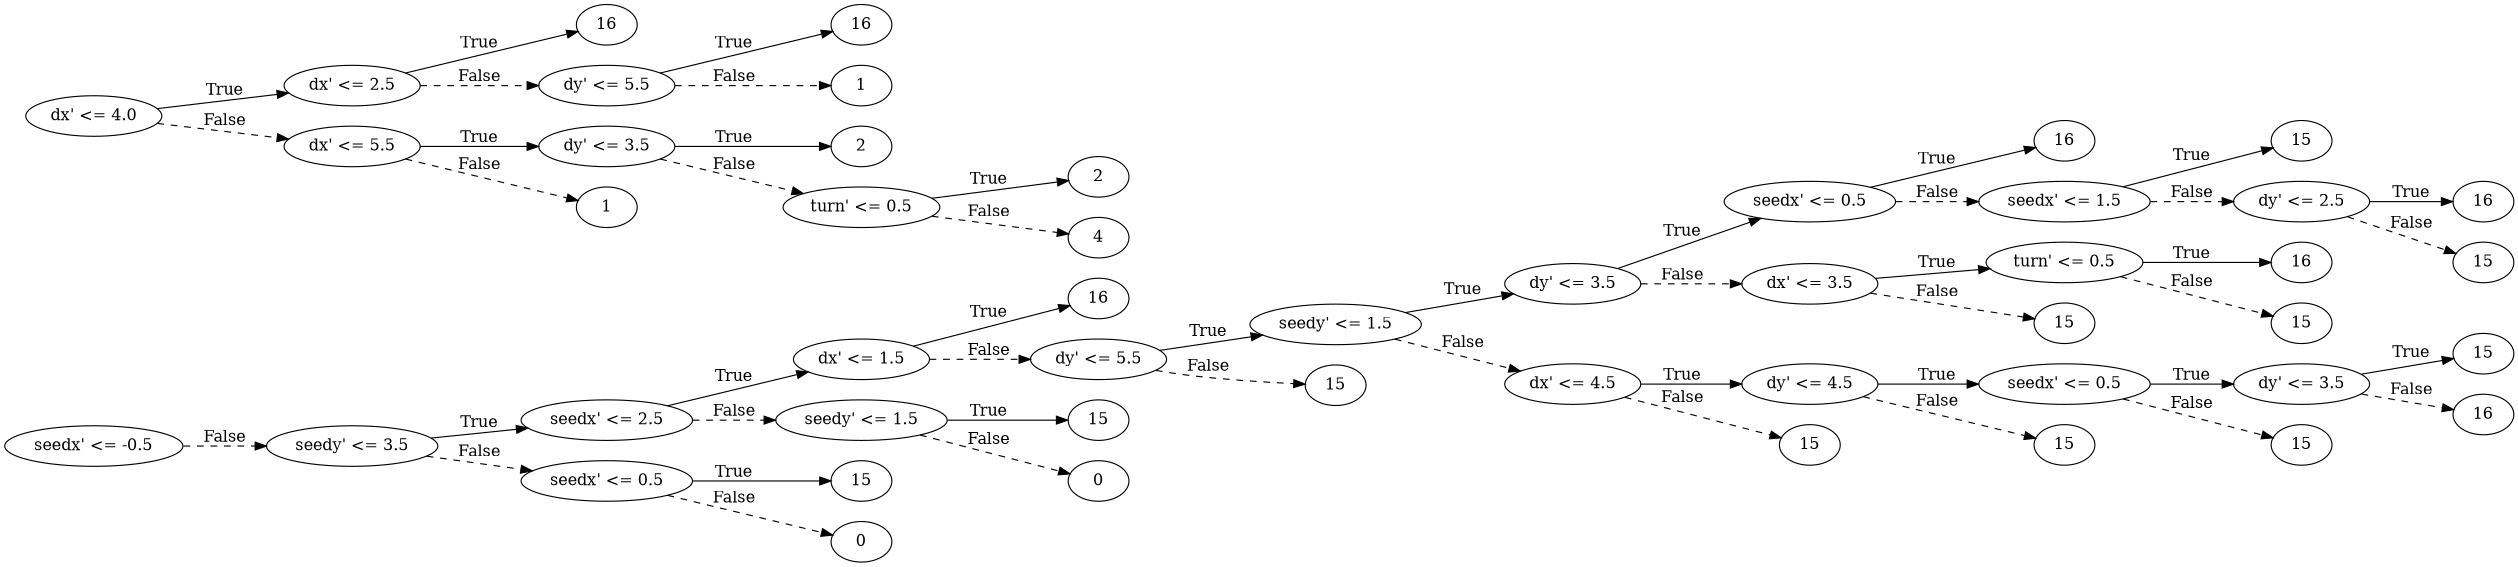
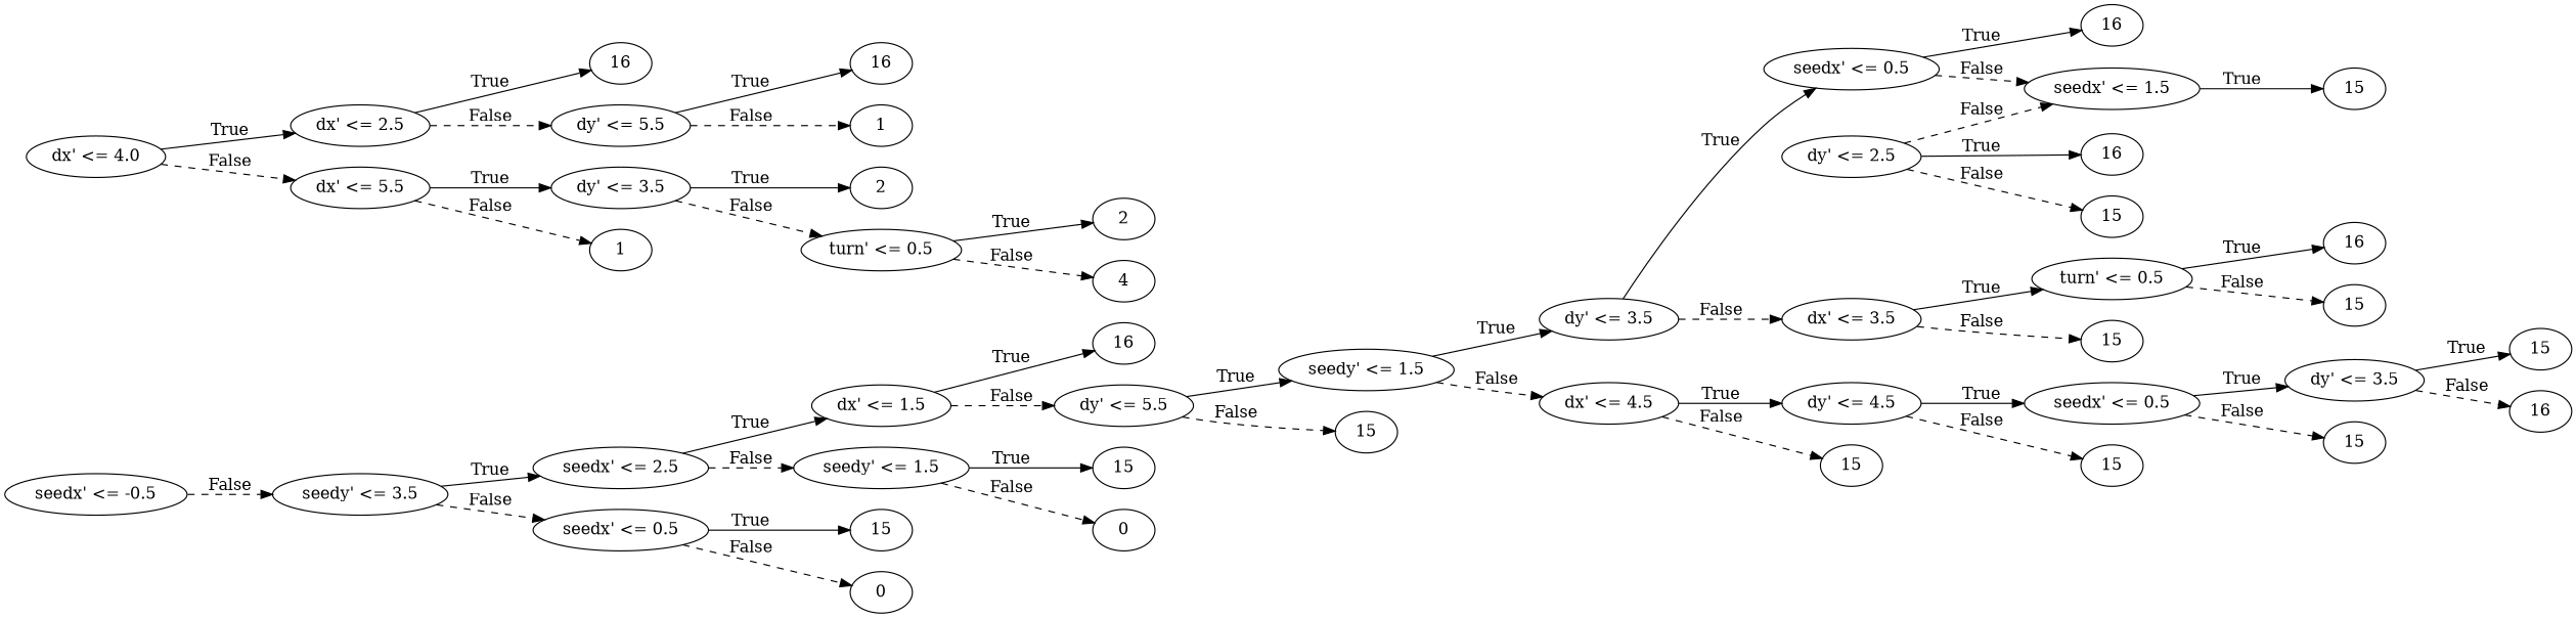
  digraph {
    rankdir=LR
    edge [style=dashed]
    n1 [label="seedx' <= -0.5"]
    n2 [label="seedy' <= 3.5"]
    n3 [label="dx' <= 4.0"]
    n4 [label="dx' <= 2.5"]
    n5 [label="dx' <= 5.5"]
    n6 [label="seedx' <= 2.5"]
    n7 [label="seedx' <= 0.5"]
    n8 [label=16]
    n9 [label="dy' <= 5.5"]
    n10 [label="dy' <= 3.5"]
    n11 [label=1]
    n12 [label=16]
    n13 [label=1]
    n14 [label=2]
    n15 [label="turn' <= 0.5"]
    n16 [label=2]
    n17 [label=4]
    n18 [label="dx' <= 1.5"]
    n19 [label="seedy' <= 1.5"]
    n20 [label=15]
    n21 [label=0]
    n22 [label=16]
    n23 [label="dy' <= 5.5"]
    n24 [label=15]
    n25 [label=0]
    n26 [label="seedy' <= 1.5"]
    n27 [label=15]
    n28 [label="dy' <= 3.5"]
    n29 [label="dx' <= 4.5"]
    n30 [label="seedx' <= 0.5"]
    n31 [label="dx' <= 3.5"]
    n32 [label="dy' <= 4.5"]
    n33 [label=15]
    n34 [label=16]
    n35 [label="seedx' <= 1.5"]
    n36 [label="turn' <= 0.5"]
    n37 [label=15]
    n38 [label=15]
    n39 [label="dy' <= 2.5"]
    n40 [label=16]
    n41 [label=15]
    n42 [label=16]
    n43 [label=15]
    n44 [label="seedx' <= 0.5"]
    n45 [label=15]
    n46 [label="dy' <= 3.5"]
    n47 [label=15]
    n48 [label=15]
    n49 [label=16]
    n1 -> n2 [label=False]
    n2 -> n6 [label=True style=""]
    n2 -> n7 [label=False]
    n3 -> n4 [label=True style=""]
    n3 -> n5 [label=False]
    n4 -> n8 [label=True style=""]
    n4 -> n9 [label=False]
    n5 -> n10 [label=True style=""]
    n5 -> n11 [label=False]
    n6 -> n18 [label=True style=""]
    n6 -> n19 [label=False]
    n7 -> n20 [label=True style=""]
    n7 -> n21 [label=False]
    n9 -> n12 [label=True style=""]
    n9 -> n13 [label=False]
    n10 -> n14 [label=True style=""]
    n10 -> n15 [label=False]
    n15 -> n16 [label=True style=""]
    n15 -> n17 [label=False]
    n18 -> n22 [label=True style=""]
    n18 -> n23 [label=False]
    n19 -> n24 [label=True style=""]
    n19 -> n25 [label=False]
    n23 -> n26 [label=True style=""]
    n23 -> n27 [label=False]
    n26 -> n28 [label=True style=""]
    n26 -> n29 [label=False]
    n28 -> n30 [label=True style=""]
    n28 -> n31 [label=False]
    n29 -> n32 [label=True style=""]
    n29 -> n33 [label=False]
    n30 -> n34 [label=True style=""]
    n30 -> n35 [label=False]
    n31 -> n36 [label=True style=""]
    n31 -> n37 [label=False]
    n32 -> n44 [label=True style=""]
    n32 -> n45 [label=False]
    n35 -> n38 [label=True style=""]
-   n35 -> n39 [label=False]
+   n39 -> n35 [label=False]
    n36 -> n42 [label=True style=""]
    n36 -> n43 [label=False]
    n39 -> n40 [label=True style=""]
    n39 -> n41 [label=False]
    n44 -> n46 [label=True style=""]
    n44 -> n47 [label=False]
    n46 -> n48 [label=True style=""]
    n46 -> n49 [label=False]
  }
